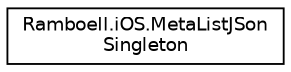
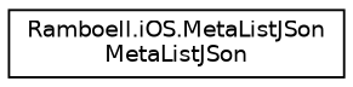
  digraph {
    rankdir=LR
-   n1 [color=black fillcolor=white fontname=Helvetica fontsize=10 height=0.2 label="Ramboell.iOS.MetaListJSon\lSingleton" shape=record style=filled width=0.4]
+   n1 [color=black fillcolor=white fontname=Helvetica fontsize=10 height=0.2 label="Ramboell.iOS.MetaListJSon\lMetaListJSon" shape=record style=filled width=0.4]
  }
